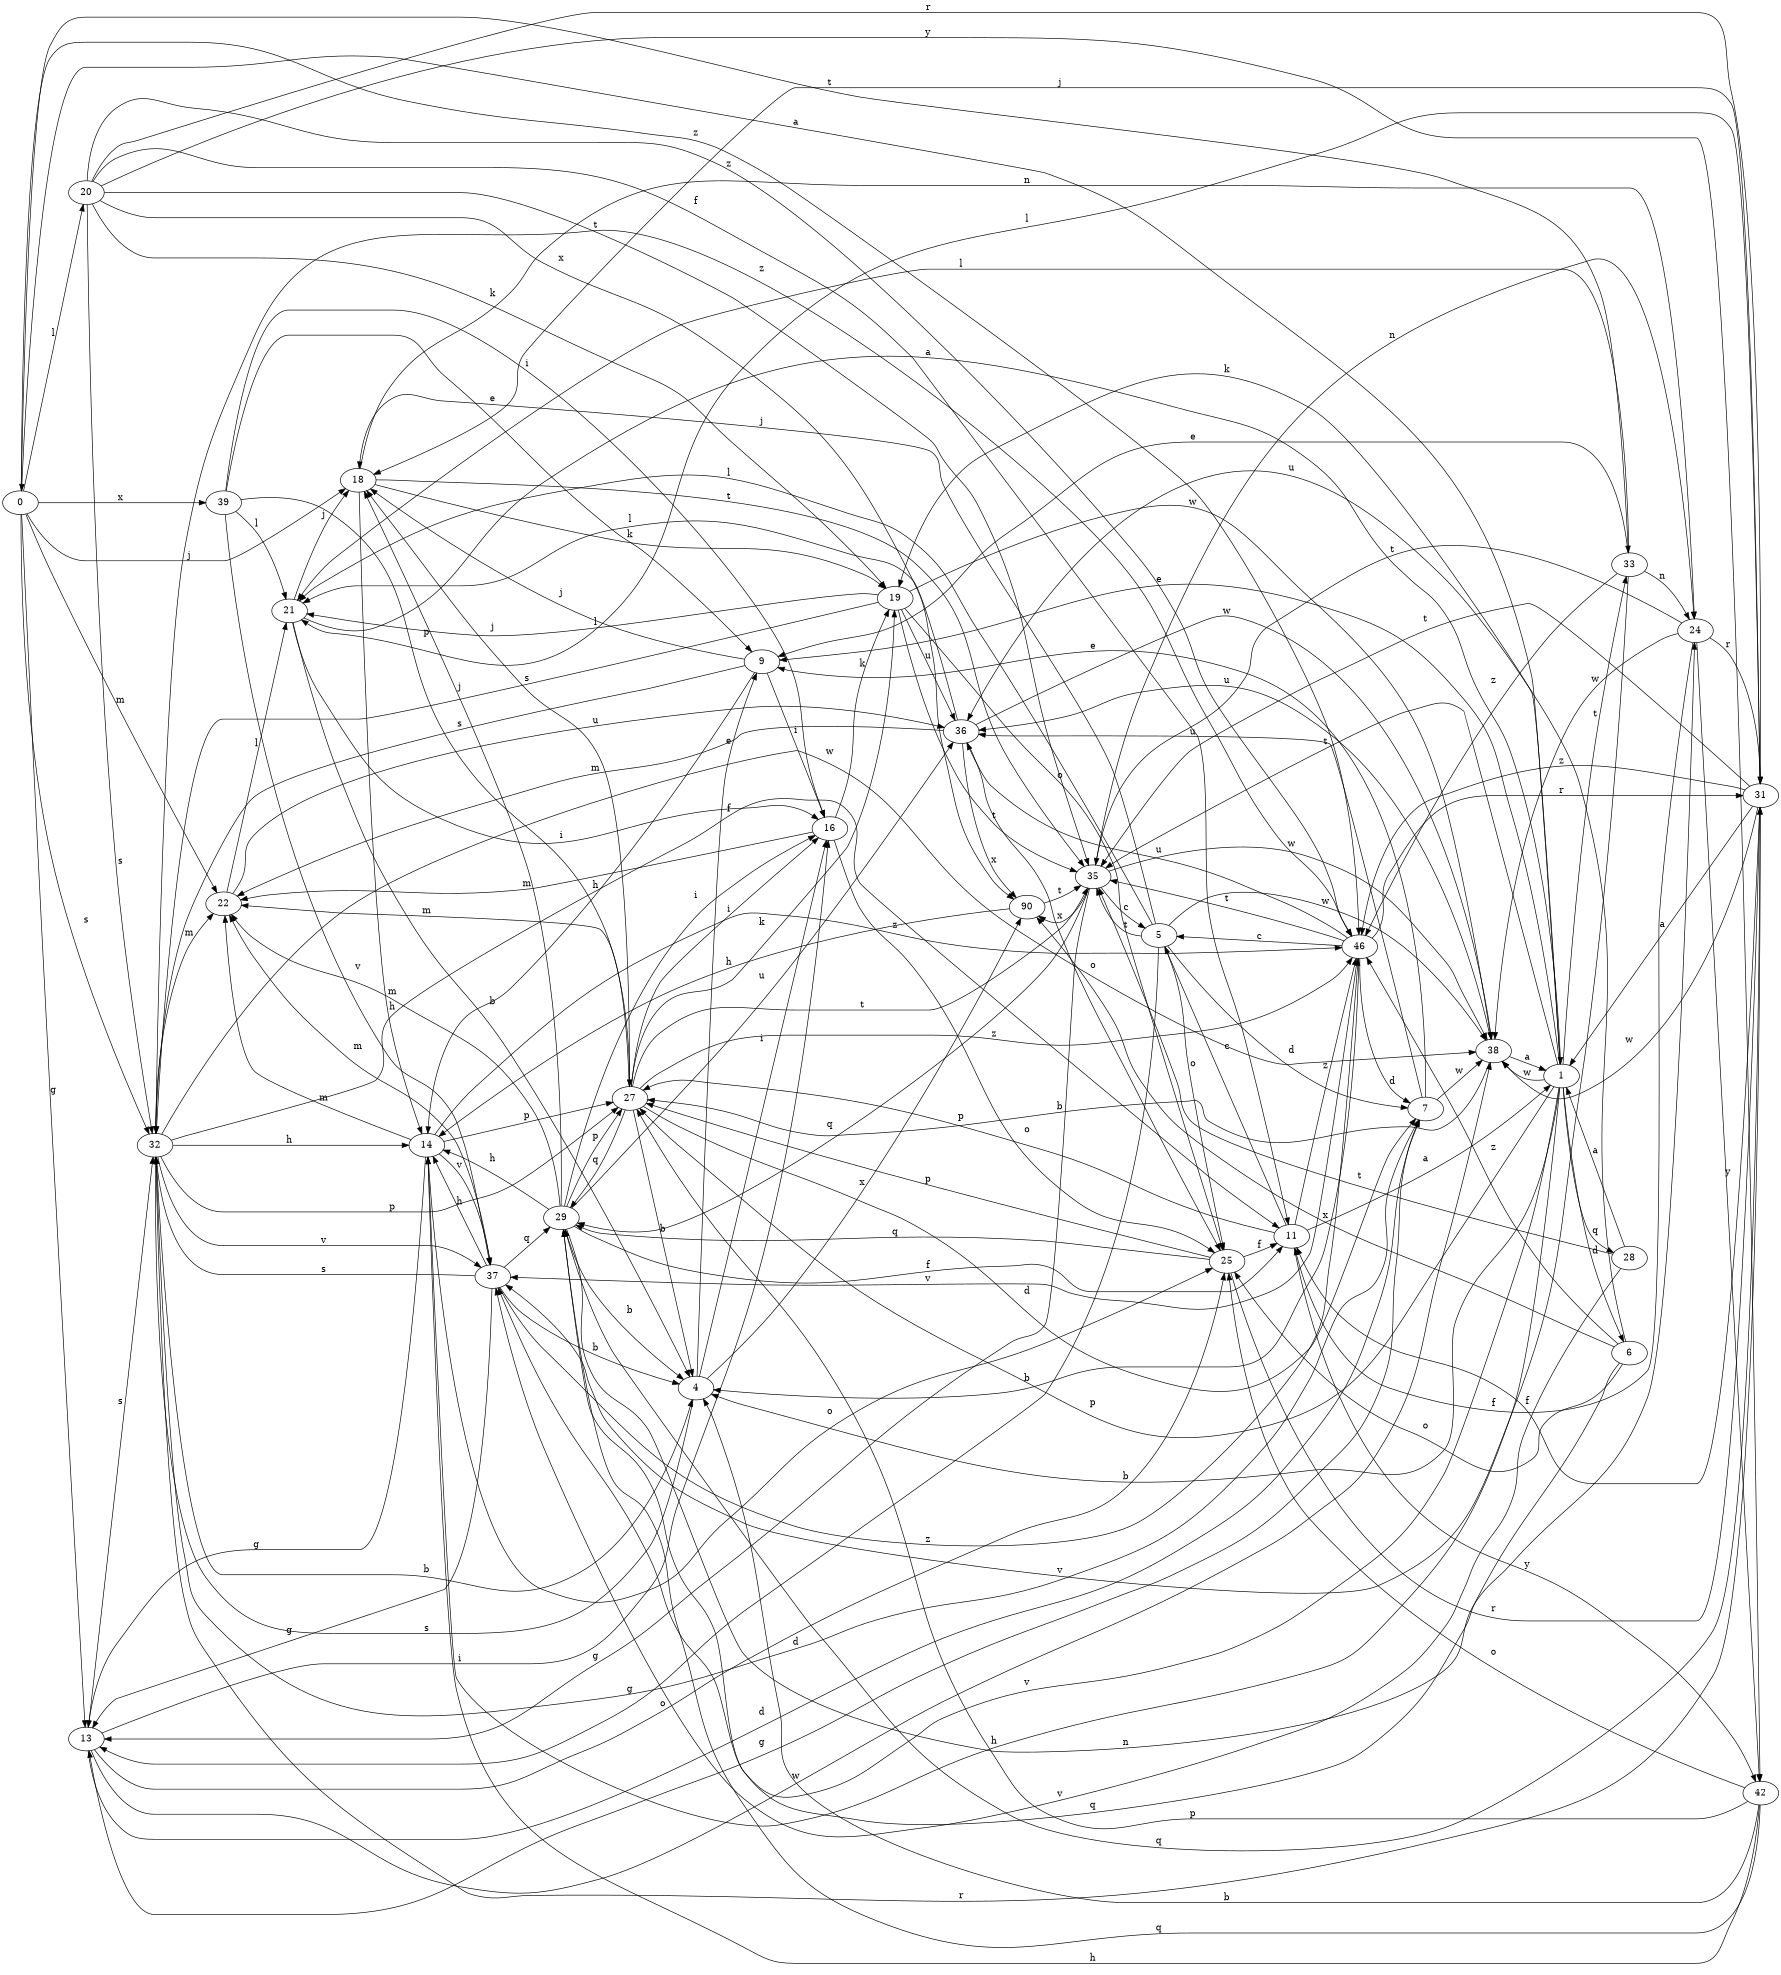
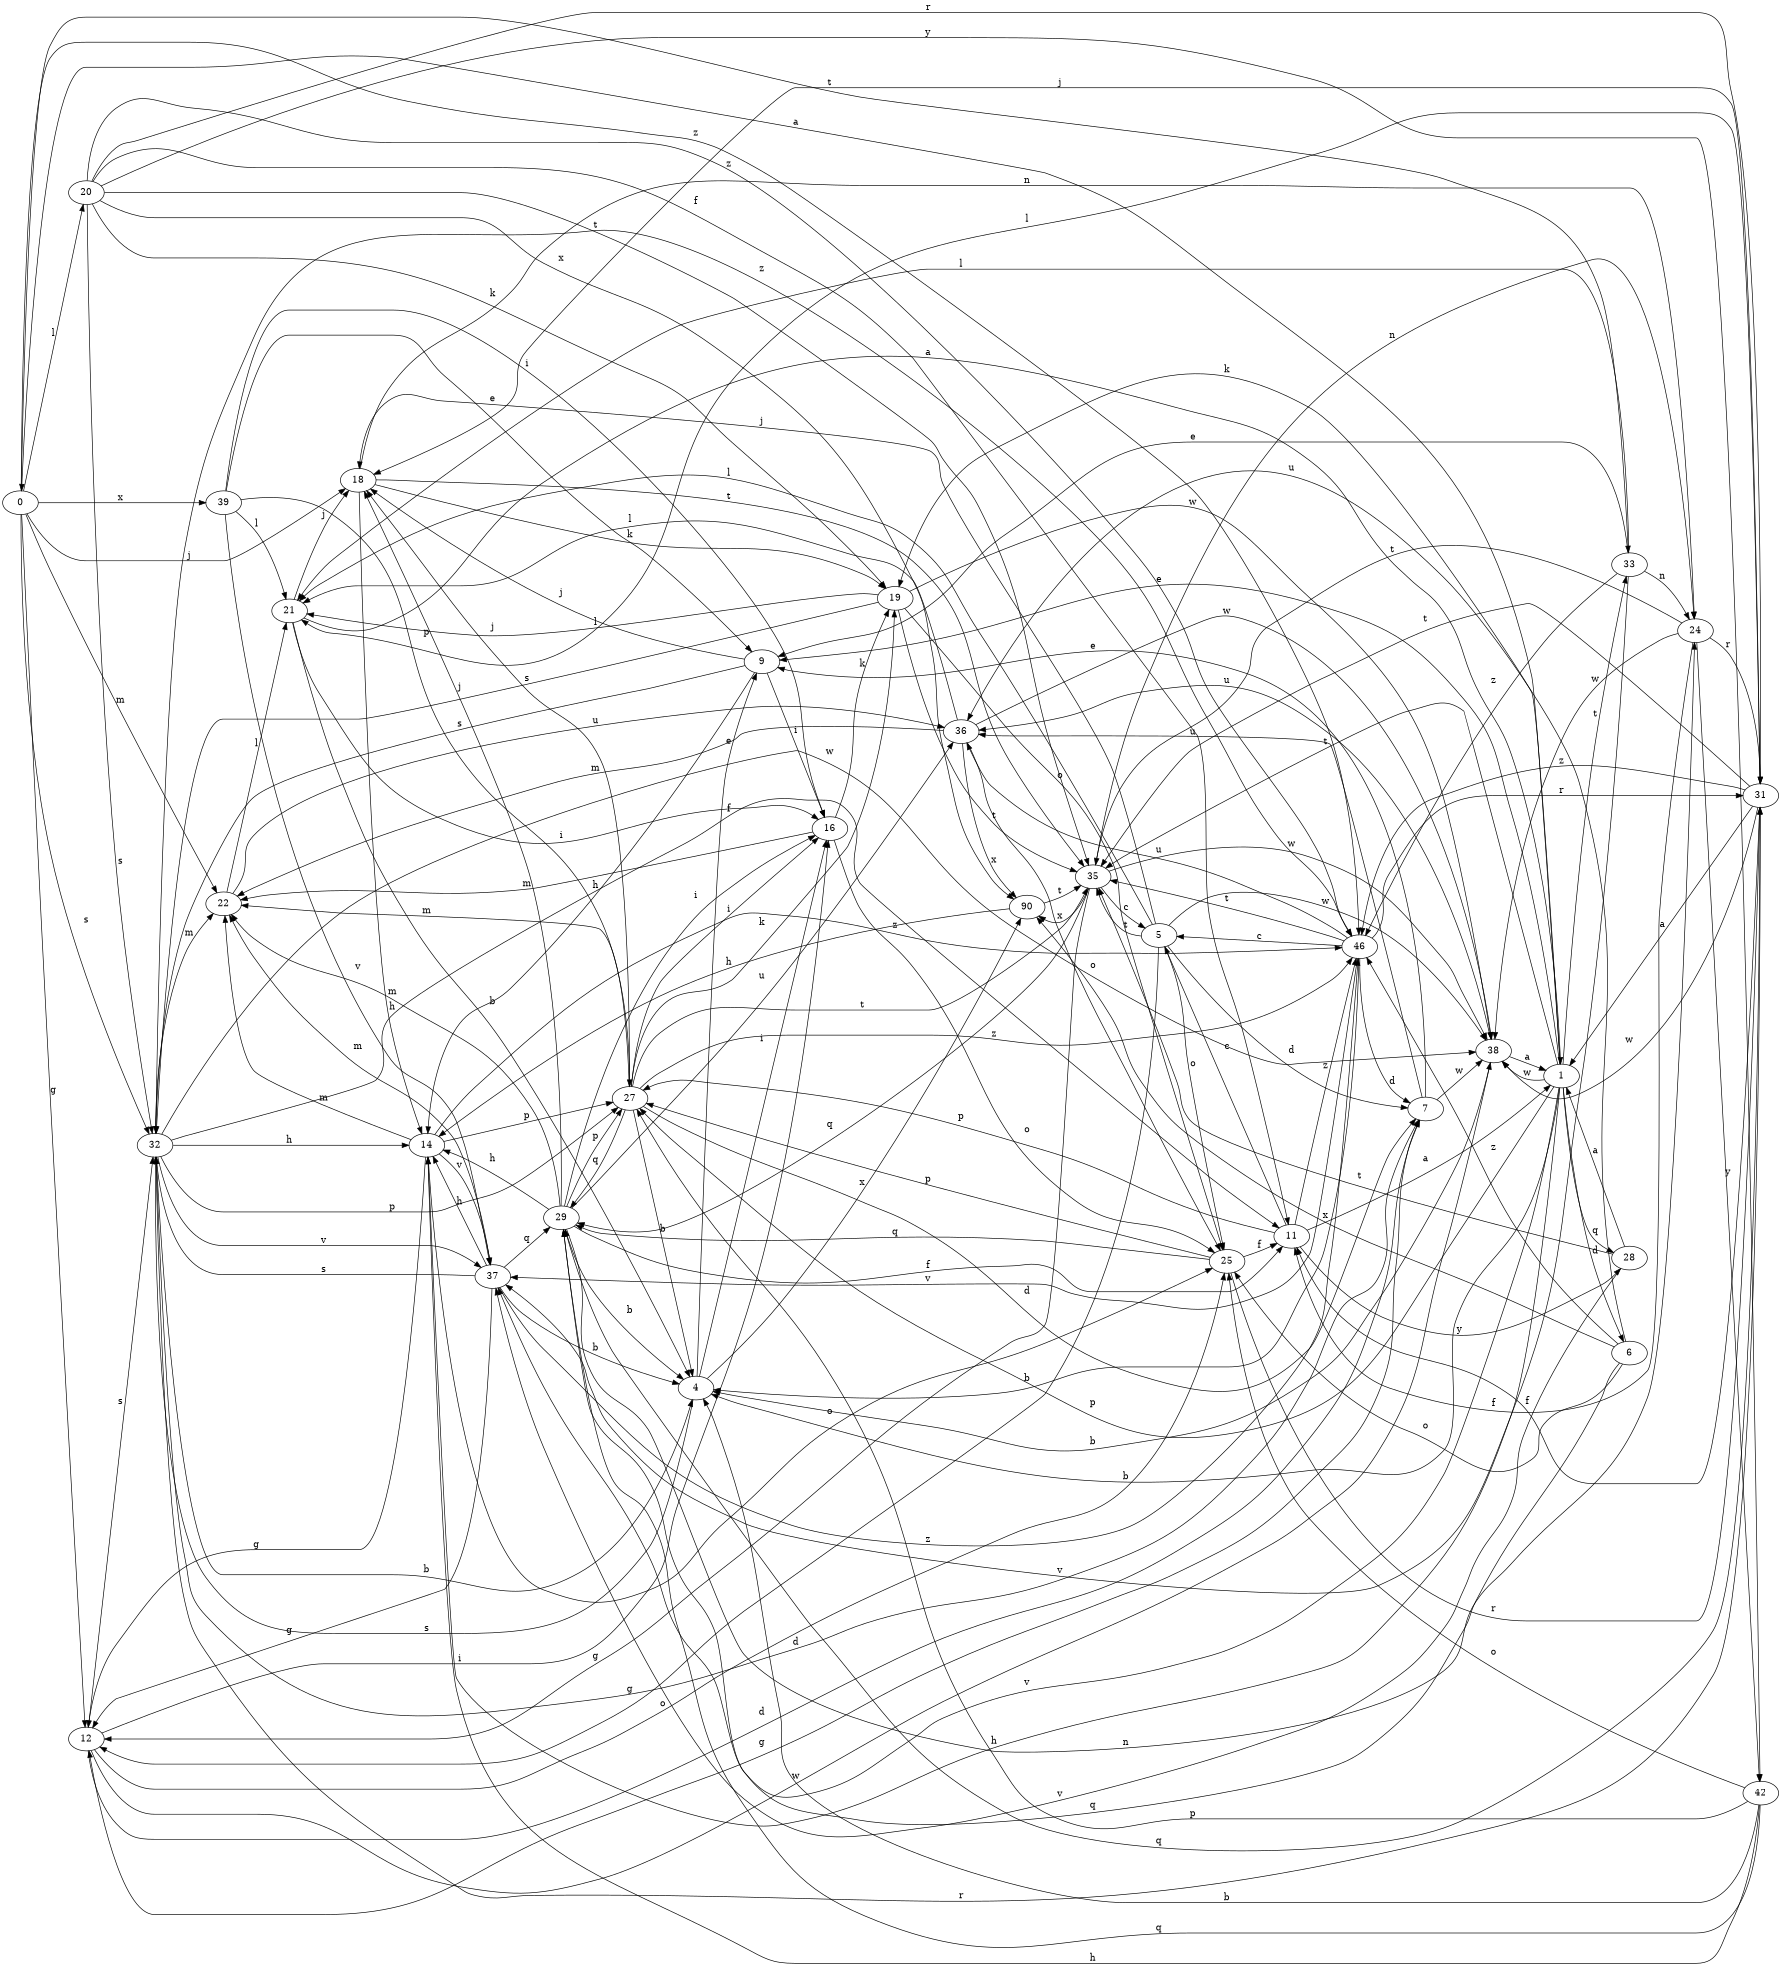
  strict digraph {
    rankdir=LR
    0
-   13
+   13 [label=12]
    18
    20
    22
    32
    33
    39
    46
    38
    16
    7
    25
    14
    19
    35
    24
    n18 [label=90]
    11
    42
    31
    21
    36
    4
    27
    37
    9
    5
    1
    6
    28
    29
    0 -> 13 [label=g]
    0 -> 18 [label=j]
    0 -> 20 [label=l]
    0 -> 22 [label=m]
    0 -> 32 [label=s]
    0 -> 33 [label=t]
    0 -> 39 [label=x]
    0 -> 46 [label=z]
    13 -> 32 [label=s]
    13 -> 38 [label=w]
    13 -> 16 [label=i]
    13 -> 7 [label=d]
    13 -> 25 [label=o]
    18 -> 14 [label=h]
    18 -> 19 [label=k]
    18 -> 35 [label=t]
    18 -> 24 [label=n]
    20 -> 32 [label=s]
    20 -> 46 [label=z]
    20 -> 19 [label=k]
    20 -> 35 [label=t]
    20 -> n18 [label=x]
    20 -> 11 [label=f]
    20 -> 42 [label=y]
    20 -> 31 [label=r]
    22 -> 21 [label=l]
    22 -> 36 [label=u]
    32 -> 22 [label=m]
    32 -> 46 [label=z]
    32 -> 38 [label=w]
    32 -> 7 [label=d]
    32 -> 14 [label=h]
    32 -> 11 [label=f]
    32 -> 31 [label=r]
    32 -> 4 [label=b]
    32 -> 27 [label=p]
    32 -> 37 [label=v]
    33 -> 46 [label=z]
    33 -> 24 [label=n]
    33 -> 21 [label=l]
    33 -> 37 [label=v]
    33 -> 9 [label=e]
    39 -> 16 [label=i]
    39 -> 21 [label=l]
    39 -> 27 [label=p]
    39 -> 37 [label=v]
    39 -> 9 [label=e]
    46 -> 7 [label=d]
    46 -> 35 [label=t]
    46 -> 31 [label=r]
    46 -> 36 [label=u]
    46 -> 4 [label=b]
    46 -> 37 [label=v]
    46 -> 5 [label=c]
    38 -> 36 [label=u]
-   38 -> 27 [label=b]
+   38 -> 4 [label=b]
    38 -> 1 [label=a]
    16 -> 22 [label=m]
    16 -> 25 [label=o]
    16 -> 19 [label=k]
    7 -> 13 [label=g]
    7 -> 38 [label=w]
    7 -> 36 [label=u]
    7 -> 9 [label=e]
    25 -> 11 [label=f]
    25 -> 31 [label=r]
    25 -> 27 [label=p]
    25 -> 29 [label=q]
    14 -> 13 [label=g]
    14 -> 22 [label=m]
    14 -> 46 [label=z]
    14 -> 25 [label=o]
    14 -> 27 [label=p]
    14 -> 37 [label=v]
    19 -> 32 [label=s]
    19 -> 38 [label=w]
    19 -> 25 [label=o]
    19 -> 35 [label=t]
    19 -> 21 [label=l]
-   19 -> 36 [label=u]
    35 -> 13 [label=g]
    35 -> 38 [label=w]
    35 -> 24 [label=n]
    35 -> n18 [label=x]
    35 -> 5 [label=c]
    35 -> 29 [label=q]
    24 -> 38 [label=w]
    24 -> 35 [label=t]
    24 -> 11 [label=f]
    24 -> 42 [label=y]
    24 -> 31 [label=r]
    n18 -> 14 [label=h]
    n18 -> 35 [label=t]
    11 -> 46 [label=z]
-   11 -> 42 [label=y]
+   11 -> 28 [label=y]
    11 -> 27 [label=p]
    11 -> 5 [label=c]
    11 -> 1 [label=a]
    42 -> 25 [label=o]
    42 -> 14 [label=h]
    42 -> 4 [label=b]
    42 -> 27 [label=p]
    42 -> 29 [label=q]
    31 -> 18 [label=j]
    31 -> 46 [label=z]
    31 -> 38 [label=w]
    31 -> 35 [label=t]
    31 -> 11 [label=f]
    31 -> 21 [label=l]
    31 -> 1 [label=a]
    31 -> 29 [label=q]
    21 -> 18 [label=j]
    21 -> 16 [label=i]
    21 -> 4 [label=b]
    21 -> 1 [label=a]
    36 -> 22 [label=m]
    36 -> 38 [label=w]
    36 -> 25 [label=o]
    36 -> n18 [label=x]
    36 -> 21 [label=l]
    4 -> 32 [label=s]
    4 -> 16 [label=i]
    4 -> n18 [label=x]
    4 -> 9 [label=e]
    27 -> 18 [label=j]
    27 -> 22 [label=m]
    27 -> 46 [label=z]
    27 -> 16 [label=i]
    27 -> 7 [label=d]
    27 -> 19 [label=k]
    27 -> 35 [label=t]
    27 -> 4 [label=b]
    27 -> 29 [label=q]
    37 -> 13 [label=g]
    37 -> 22 [label=m]
    37 -> 32 [label=s]
    37 -> 46 [label=z]
    37 -> 14 [label=h]
    37 -> 4 [label=b]
    37 -> 29 [label=q]
    9 -> 18 [label=j]
    9 -> 32 [label=s]
    9 -> 16 [label=i]
    9 -> 14 [label=h]
    5 -> 13 [label=g]
    5 -> 18 [label=j]
    5 -> 38 [label=w]
    5 -> 7 [label=d]
    5 -> 25 [label=o]
    5 -> 35 [label=t]
    5 -> 21 [label=l]
    1 -> 0 [label=a]
    1 -> 33 [label=t]
    1 -> 38 [label=w]
    1 -> 14 [label=h]
    1 -> 19 [label=k]
    1 -> 35 [label=t]
    1 -> 4 [label=b]
    1 -> 27 [label=p]
    1 -> 37 [label=v]
    1 -> 9 [label=e]
    1 -> 6 [label=d]
    1 -> 28 [label=q]
    6 -> 46 [label=z]
    6 -> 25 [label=o]
    6 -> n18 [label=x]
    6 -> 36 [label=u]
    6 -> 29 [label=q]
    28 -> 35 [label=t]
    28 -> 37 [label=v]
    28 -> 1 [label=a]
    29 -> 18 [label=j]
    29 -> 22 [label=m]
    29 -> 16 [label=i]
    29 -> 14 [label=h]
    29 -> 24 [label=n]
    29 -> 11 [label=f]
    29 -> 36 [label=u]
    29 -> 4 [label=b]
    29 -> 27 [label=p]
  }
